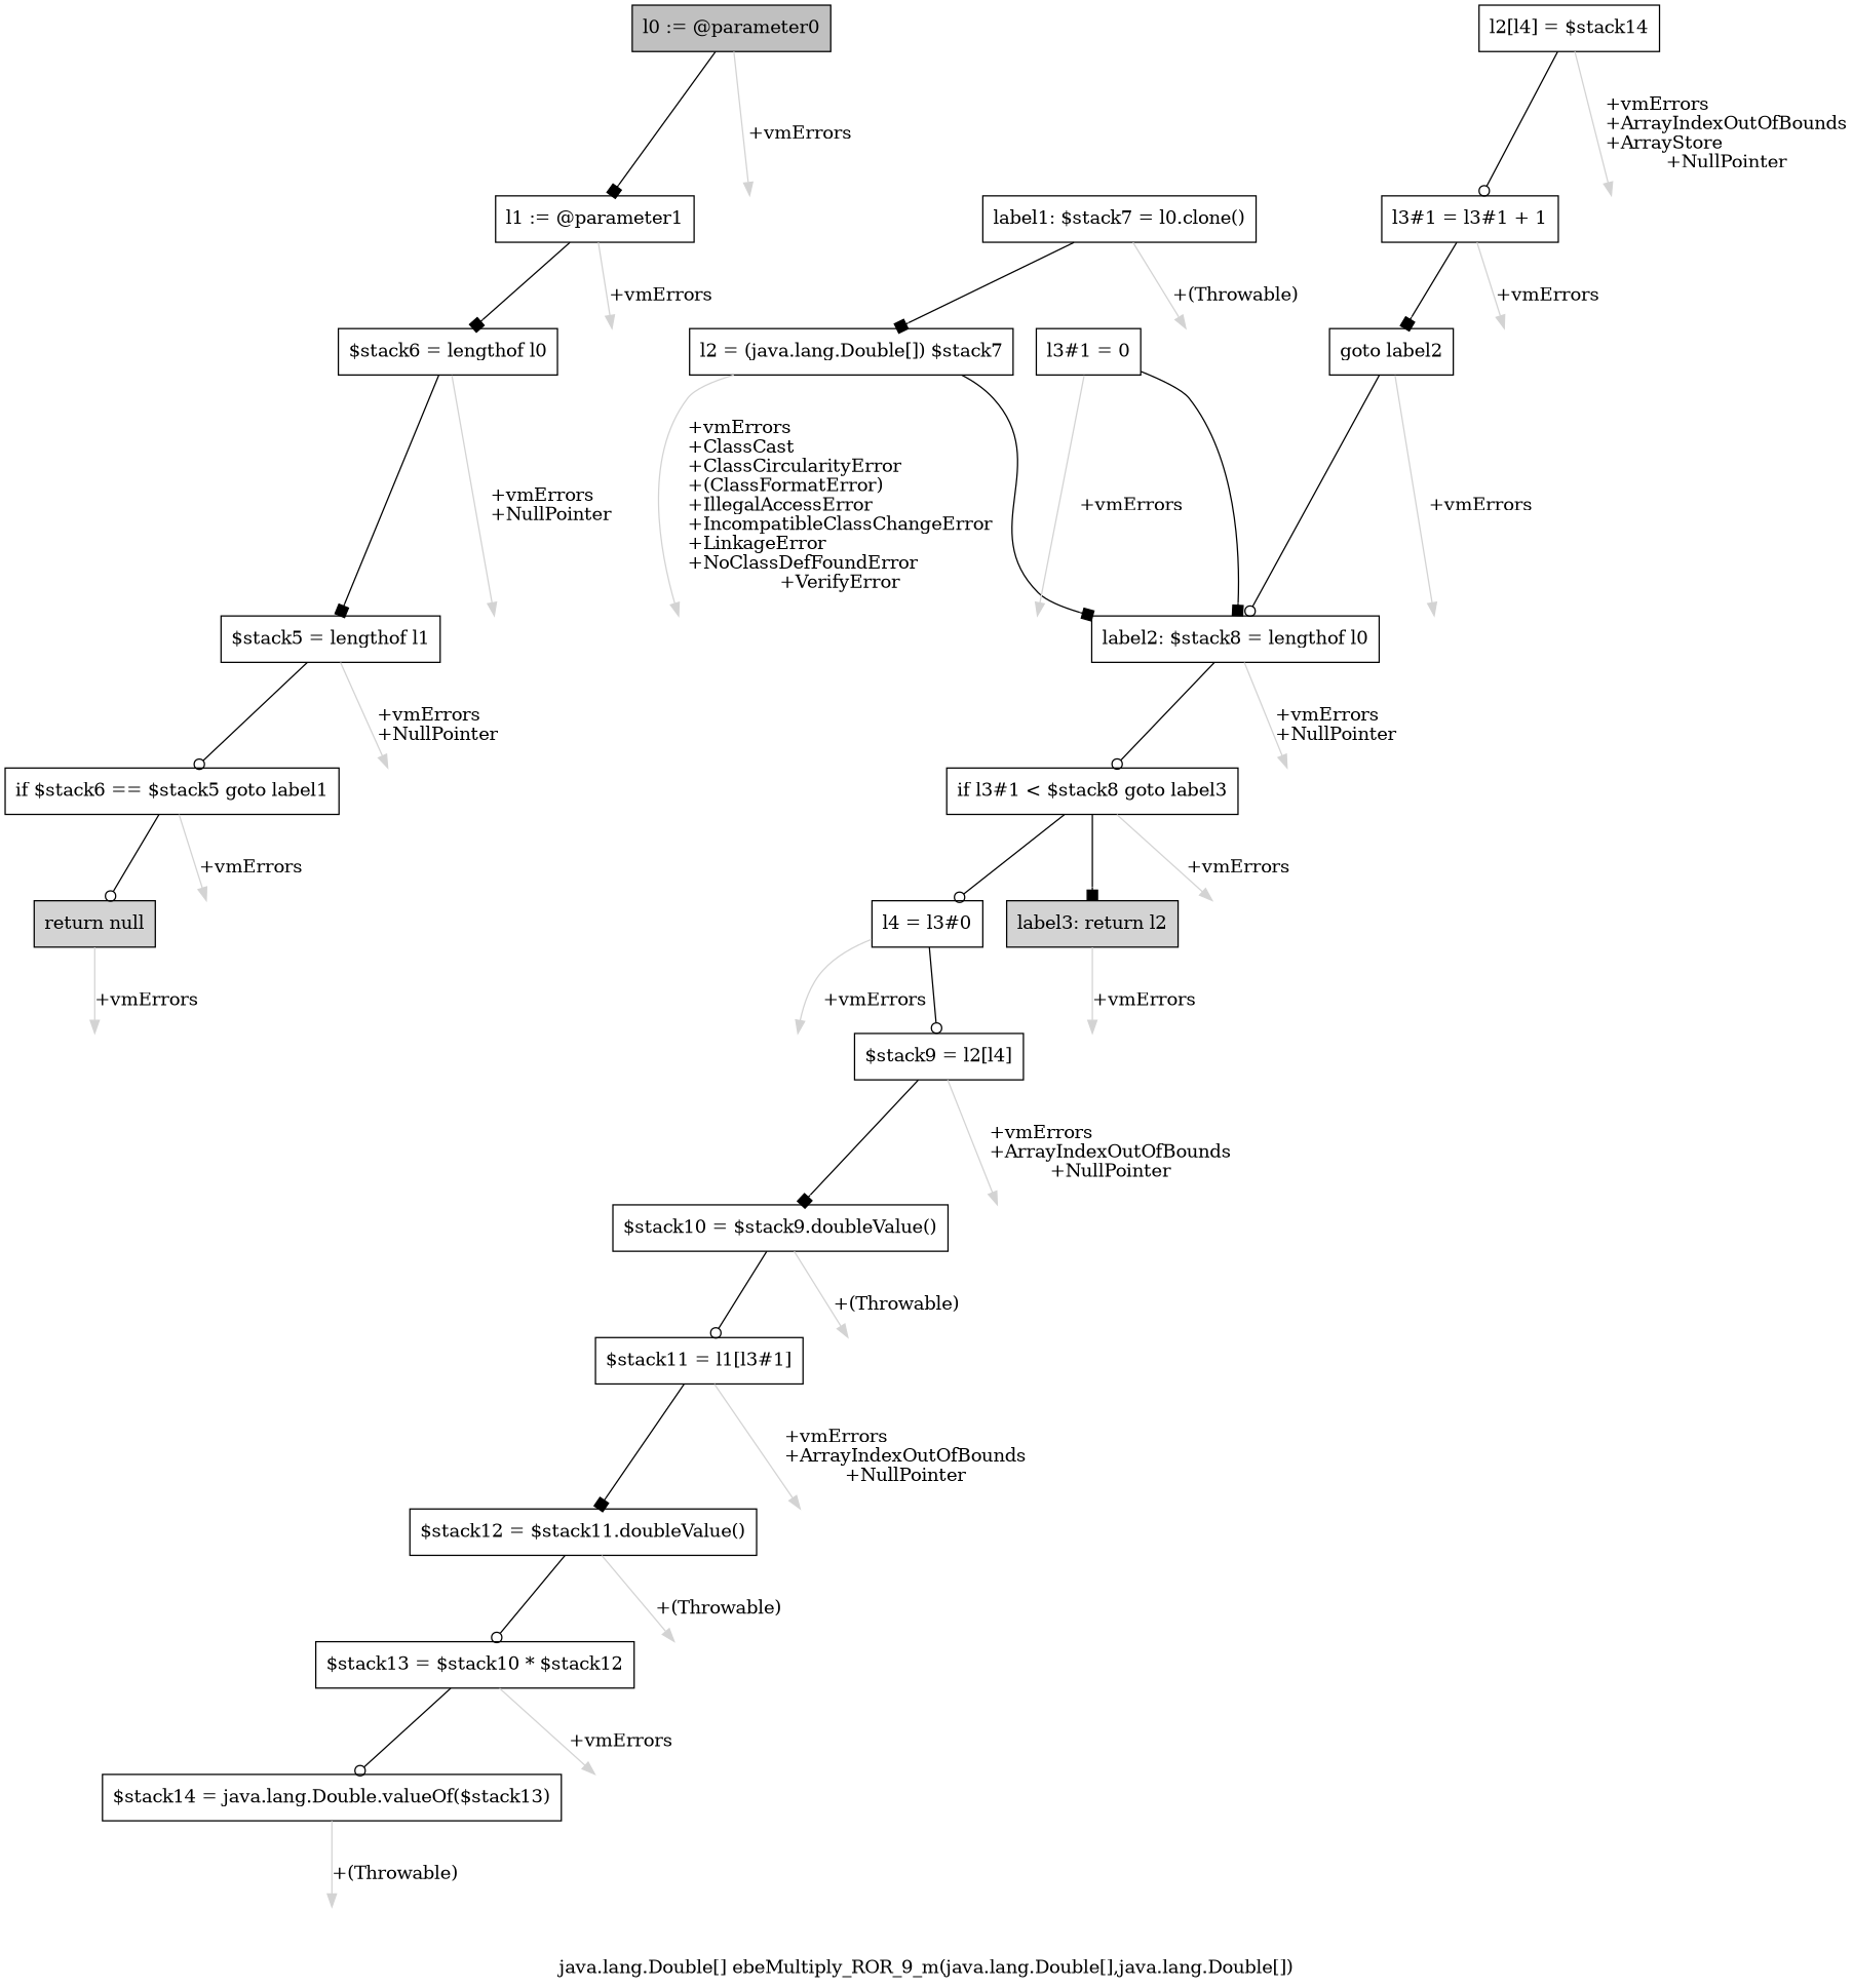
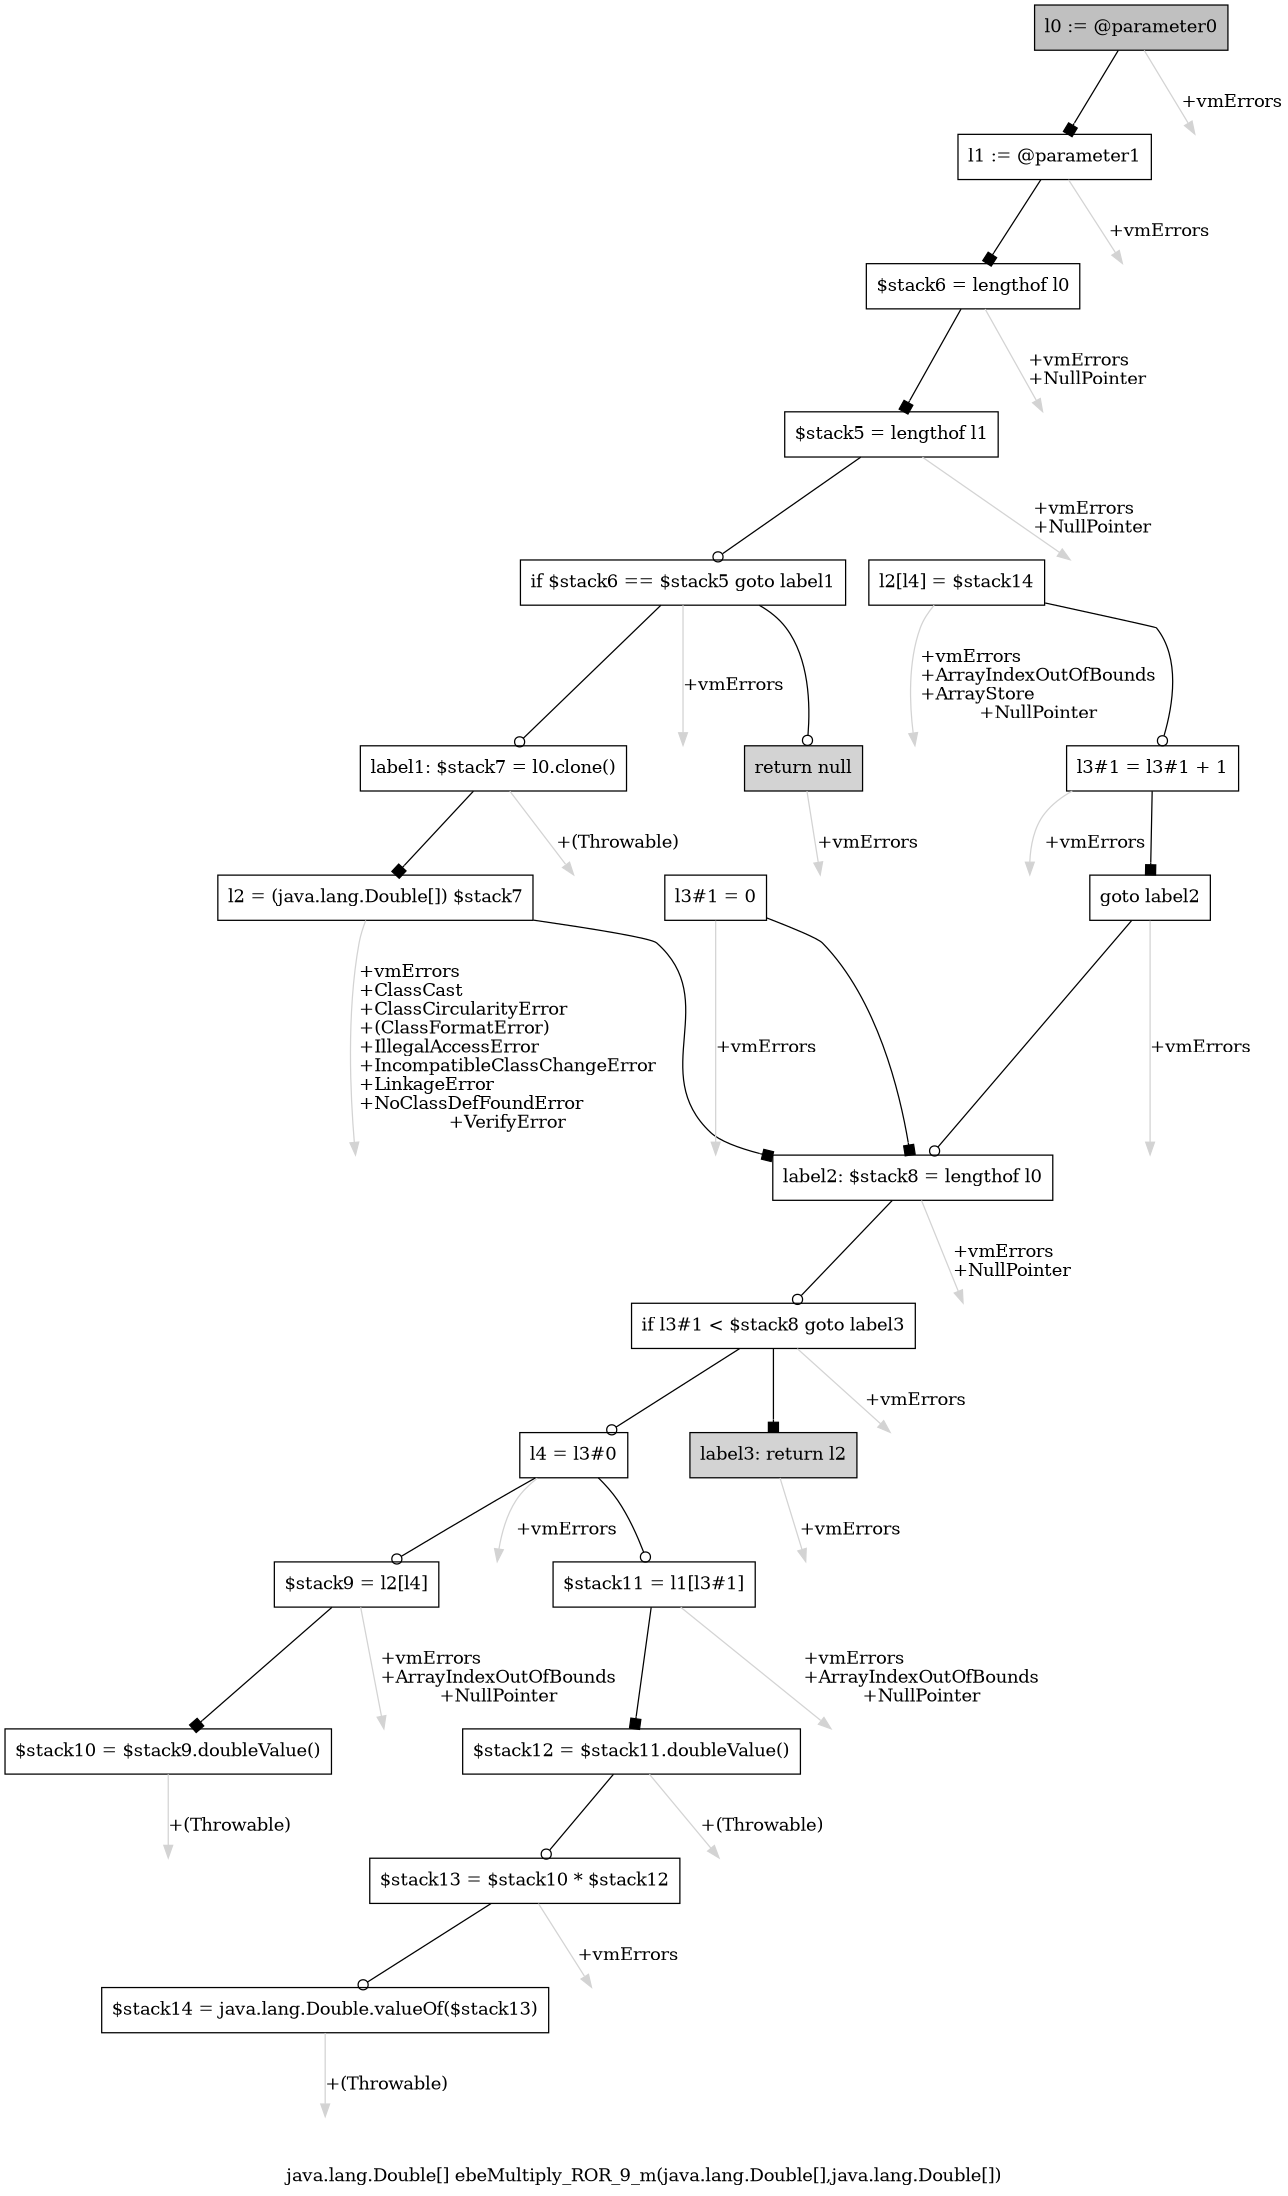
  digraph {
    label="java.lang.Double[] ebeMultiply_ROR_9_m(java.lang.Double[],java.lang.Double[])"
    node [shape=box style=invis]
    edge [color=lightgray]
    n1 [fillcolor=gray label="l0 := @parameter0" style=filled]
    n2 [label="l1 := @parameter1" style=""]
    n3 [label=Esc]
    n4 [label="$stack6 = lengthof l0" style=""]
    n5 [label=Esc]
    n6 [label="$stack5 = lengthof l1" style=""]
    n7 [label=Esc]
    n8 [label="if $stack6 == $stack5 goto label1" style=""]
    n9 [label=Esc]
    n10 [fillcolor=lightgray label="return null" style=filled]
    n11 [label="label1: $stack7 = l0.clone()" style=""]
    n12 [label=Esc]
    n13 [label=Esc]
    n14 [label="l2 = (java.lang.Double[]) $stack7" style=""]
    n15 [label=Esc]
    n16 [label=Esc]
    n17 [label="label2: $stack8 = lengthof l0" style=""]
    n18 [label="l3#1 = 0" style=""]
    n19 [label=Esc]
    n20 [label="if l3#1 < $stack8 goto label3" style=""]
    n21 [label=Esc]
    n22 [label="l4 = l3#0" style=""]
    n23 [fillcolor=lightgray label="label3: return l2" style=filled]
    n24 [label=Esc]
    n25 [label="$stack9 = l2[l4]" style=""]
    n26 [label=Esc]
    n27 [label=Esc]
    n28 [label="$stack10 = $stack9.doubleValue()" style=""]
    n29 [label=Esc]
    n30 [label="$stack11 = l1[l3#1]" style=""]
    n31 [label=Esc]
    n32 [label="$stack12 = $stack11.doubleValue()" style=""]
    n33 [label=Esc]
    n34 [label="$stack13 = $stack10 * $stack12" style=""]
    n35 [label=Esc]
    n36 [label="$stack14 = java.lang.Double.valueOf($stack13)" style=""]
    n37 [label=Esc]
    n38 [label=Esc]
    n39 [label="l2[l4] = $stack14" style=""]
    n40 [label="l3#1 = l3#1 + 1" style=""]
    n41 [label=Esc]
    n42 [label="goto label2" style=""]
    n43 [label=Esc]
    n44 [label=Esc]
    n1 -> n2 [arrowhead=box color=black]
    n1 -> n3 [label="\l+vmErrors"]
    n2 -> n4 [arrowhead=box color=black]
    n2 -> n5 [label="\l+vmErrors"]
    n4 -> n6 [arrowhead=box color=black]
    n4 -> n7 [label="\l+vmErrors\l+NullPointer"]
    n6 -> n8 [arrowhead=odot color=black]
    n6 -> n9 [label="\l+vmErrors\l+NullPointer"]
    n8 -> n10 [arrowhead=odot color=black]
+   n8 -> n11 [arrowhead=odot color=black]
    n8 -> n12 [label="\l+vmErrors"]
    n10 -> n13 [label="\l+vmErrors"]
    n11 -> n14 [arrowhead=box color=black]
    n11 -> n15 [label="\l+(Throwable)"]
    n14 -> n16 [label="\l+vmErrors\l+ClassCast\l+ClassCircularityError\l+(ClassFormatError)\l+IllegalAccessError\l+IncompatibleClassChangeError\l+LinkageError\l+NoClassDefFoundError\l+VerifyError"]
    n14 -> n17 [arrowhead=box color=black]
    n17 -> n20 [arrowhead=odot color=black]
    n17 -> n21 [label="\l+vmErrors\l+NullPointer"]
    n18 -> n17 [arrowhead=box color=black]
    n18 -> n19 [label="\l+vmErrors"]
    n20 -> n22 [arrowhead=odot color=black]
    n20 -> n23 [arrowhead=box color=black]
    n20 -> n24 [label="\l+vmErrors"]
    n22 -> n25 [arrowhead=odot color=black]
    n22 -> n26 [label="\l+vmErrors"]
    n23 -> n27 [label="\l+vmErrors"]
    n25 -> n28 [arrowhead=box color=black]
    n25 -> n29 [label="\l+vmErrors\l+ArrayIndexOutOfBounds\l+NullPointer"]
-   n28 -> n30 [arrowhead=odot color=black]
+   n22 -> n30 [arrowhead=odot color=black]
    n28 -> n31 [label="\l+(Throwable)"]
    n30 -> n32 [arrowhead=box color=black]
    n30 -> n33 [label="\l+vmErrors\l+ArrayIndexOutOfBounds\l+NullPointer"]
    n32 -> n34 [arrowhead=odot color=black]
    n32 -> n35 [label="\l+(Throwable)"]
    n34 -> n36 [arrowhead=odot color=black]
    n34 -> n37 [label="\l+vmErrors"]
    n36 -> n38 [label="\l+(Throwable)"]
    n39 -> n40 [arrowhead=odot color=black]
    n39 -> n41 [label="\l+vmErrors\l+ArrayIndexOutOfBounds\l+ArrayStore\l+NullPointer"]
    n40 -> n42 [arrowhead=box color=black]
    n40 -> n43 [label="\l+vmErrors"]
    n42 -> n17 [arrowhead=odot color=black]
    n42 -> n44 [label="\l+vmErrors"]
  }
